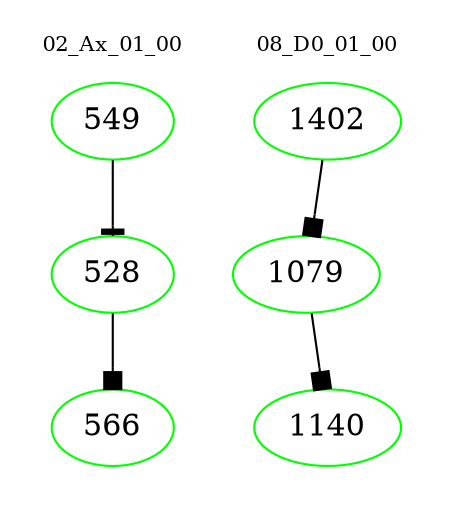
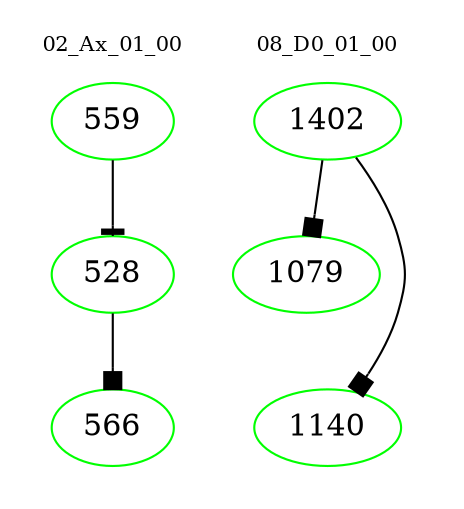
  digraph {
    node [color=green]
    edge [arrowhead=box color=black]
-   n1 [label=549]
+   n1 [label=559]
    n2 [label=528]
    n3 [label=566]
    n4 [label=1402]
    n5 [label=1079]
    n6 [label=1140]
    subgraph cluster_1 {
      color=white
      fontsize=10
      label="02_Ax_01_00"
      n1
      n2
      n3
    }
    subgraph cluster_2 {
      color=white
      fontsize=10
      label="08_D0_01_00"
      n4
      n5
      n6
    }
    n1 -> n2 [arrowhead=tee]
    n2 -> n3
    n4 -> n5
-   n5 -> n6
+   n4 -> n6
  }
